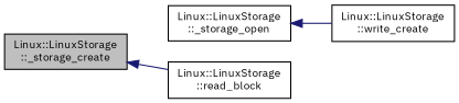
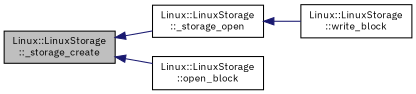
  digraph {
    fontname="IBM Plex Sans"
    rankdir=LR
    node [color=black fillcolor=white fontname="IBM Plex Sans" fontsize=10 shape=record style=filled]
    edge [color=midnightblue dir=back fontname="IBM Plex Sans" fontsize=10 labelfontname=Helvetica labelfontsize=10 style=solid]
    n1 [fillcolor=grey75 fontcolor=black height=0.2 label="Linux::LinuxStorage\l::_storage_create" width=0.4]
    n2 [height=0.2 label="Linux::LinuxStorage\l::_storage_open" width=0.4]
-   n3 [height=0.2 label="Linux::LinuxStorage\l::read_block" width=0.4]
-   n4 [height=0.2 label="Linux::LinuxStorage\l::write_create" width=0.4]
+   n3 [height=0.2 label="Linux::LinuxStorage\l::open_block" width=0.4]
+   n4 [height=0.2 label="Linux::LinuxStorage\l::write_block" width=0.4]
+   n1 -> n2
    n1 -> n3
    n2 -> n4
  }
